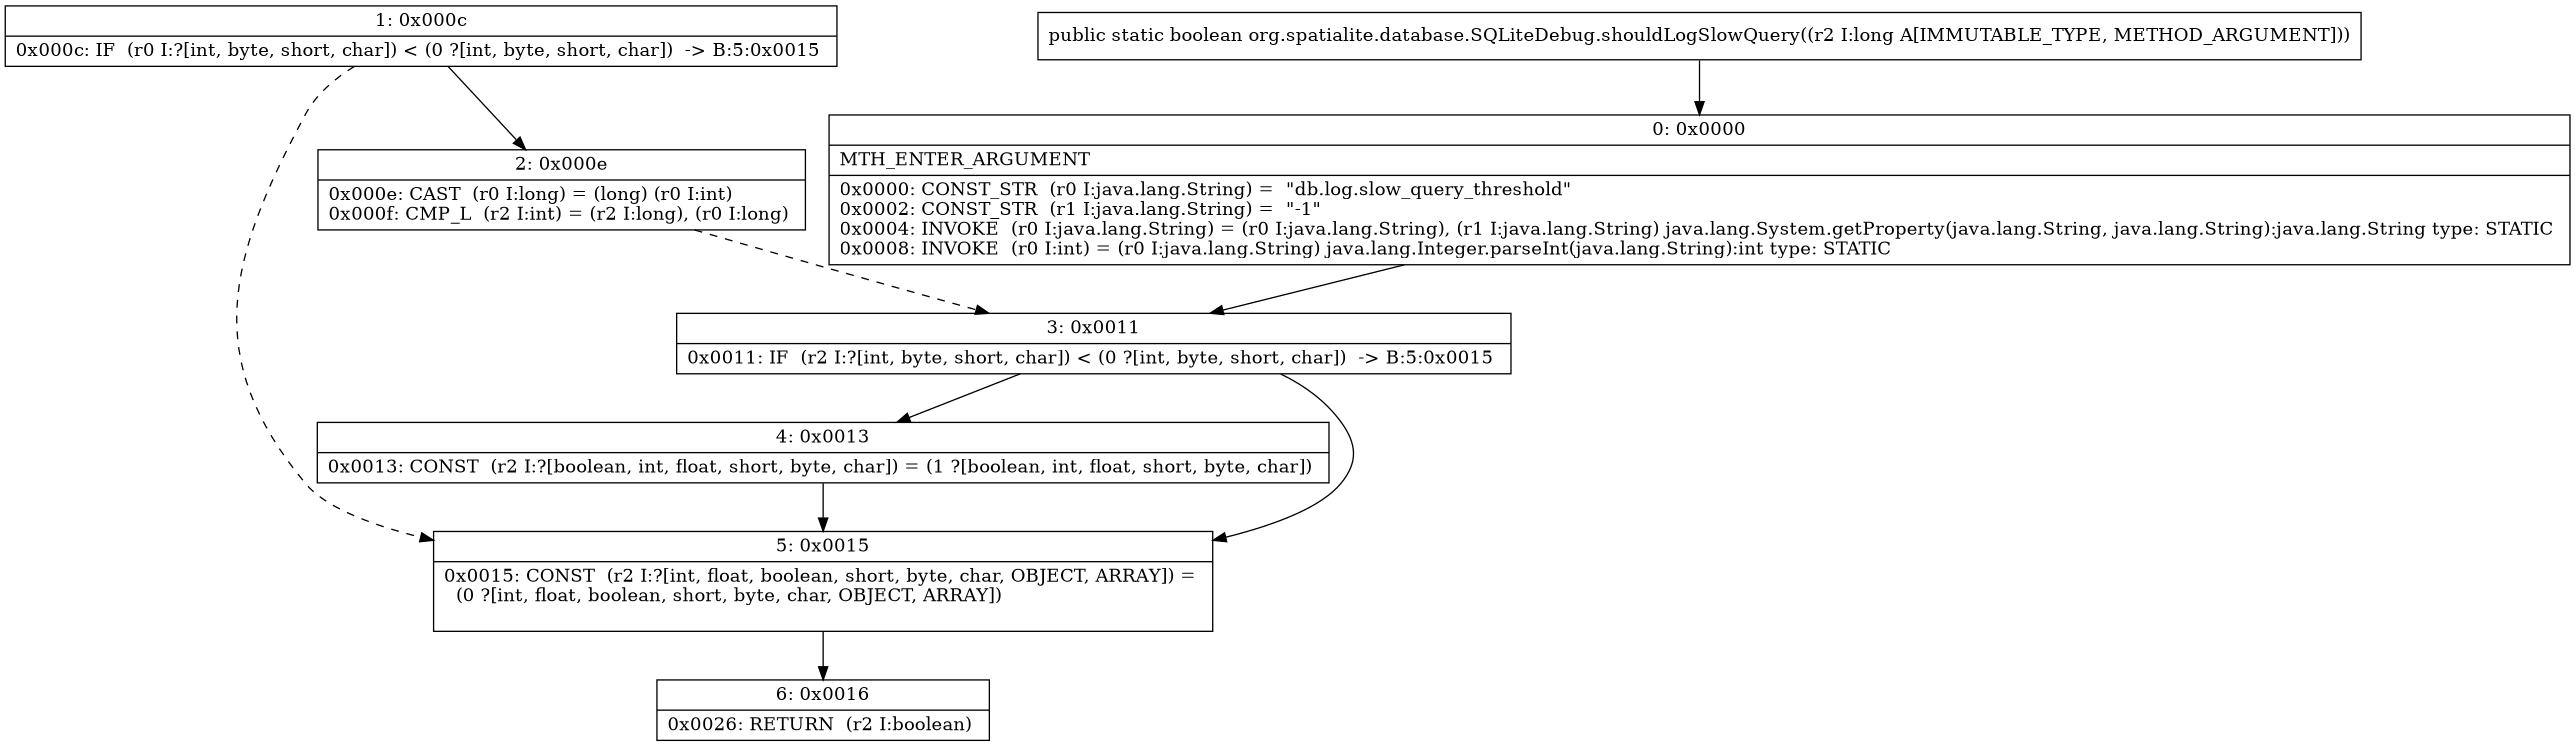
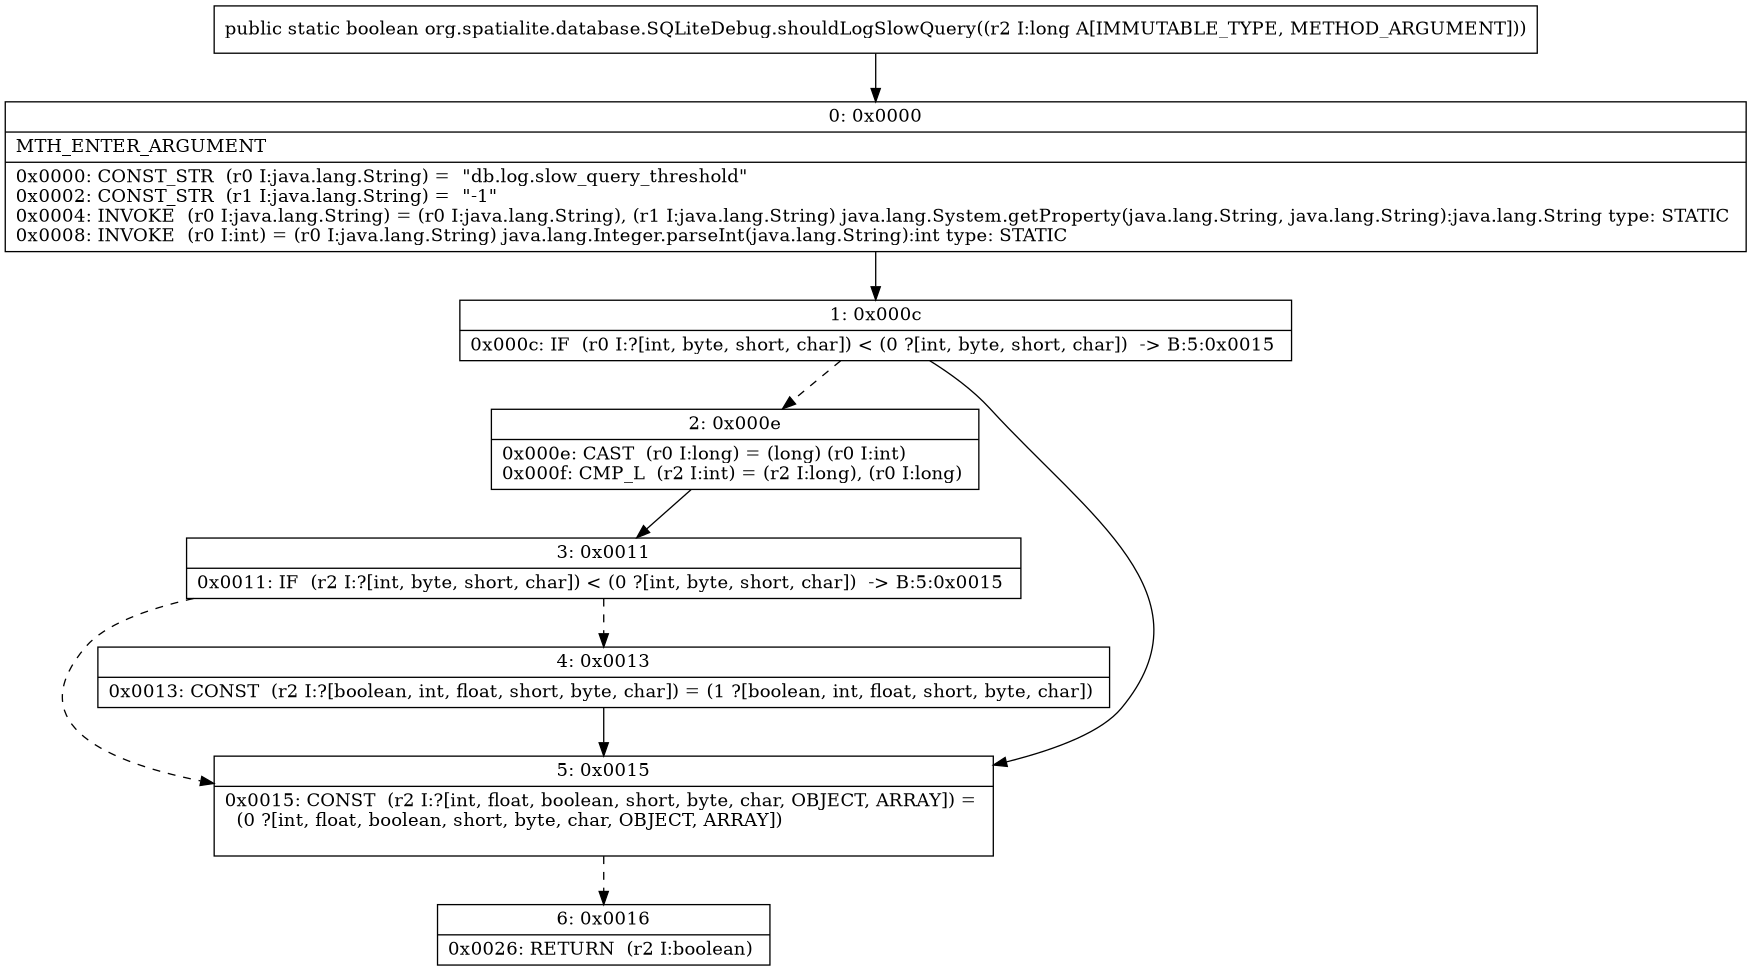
  digraph {
    node [shape=record]
    n1 [label="{0\:\ 0x0000|MTH_ENTER_ARGUMENT\l|0x0000: CONST_STR  (r0 I:java.lang.String) =  \"db.log.slow_query_threshold\" \l0x0002: CONST_STR  (r1 I:java.lang.String) =  \"\-1\" \l0x0004: INVOKE  (r0 I:java.lang.String) = (r0 I:java.lang.String), (r1 I:java.lang.String) java.lang.System.getProperty(java.lang.String, java.lang.String):java.lang.String type: STATIC \l0x0008: INVOKE  (r0 I:int) = (r0 I:java.lang.String) java.lang.Integer.parseInt(java.lang.String):int type: STATIC \l}"]
    n2 [label="{1\:\ 0x000c|0x000c: IF  (r0 I:?[int, byte, short, char]) \< (0 ?[int, byte, short, char])  \-\> B:5:0x0015 \l}"]
    n3 [label="{2\:\ 0x000e|0x000e: CAST  (r0 I:long) = (long) (r0 I:int) \l0x000f: CMP_L  (r2 I:int) = (r2 I:long), (r0 I:long) \l}"]
    n4 [label="{5\:\ 0x0015|0x0015: CONST  (r2 I:?[int, float, boolean, short, byte, char, OBJECT, ARRAY]) = \l  (0 ?[int, float, boolean, short, byte, char, OBJECT, ARRAY])\l \l}"]
    n5 [label="{3\:\ 0x0011|0x0011: IF  (r2 I:?[int, byte, short, char]) \< (0 ?[int, byte, short, char])  \-\> B:5:0x0015 \l}"]
    n6 [label="{6\:\ 0x0016|0x0026: RETURN  (r2 I:boolean) \l}"]
    n7 [label="{4\:\ 0x0013|0x0013: CONST  (r2 I:?[boolean, int, float, short, byte, char]) = (1 ?[boolean, int, float, short, byte, char]) \l}"]
    n8 [label="{public static boolean org.spatialite.database.SQLiteDebug.shouldLogSlowQuery((r2 I:long A[IMMUTABLE_TYPE, METHOD_ARGUMENT])) }"]
-   n1 -> n5
-   n2 -> n3 [style=solid]
-   n2 -> n4 [style=dashed]
-   n3 -> n5 [style=dashed]
-   n4 -> n6
-   n5 -> n4
-   n5 -> n7 [style=solid]
+   n1 -> n2
+   n2 -> n3 [style=dashed]
+   n2 -> n4
+   n3 -> n5
+   n4 -> n6 [style=dashed]
+   n5 -> n4 [style=dashed]
+   n5 -> n7 [style=dashed]
    n7 -> n4
    n8 -> n1
  }
